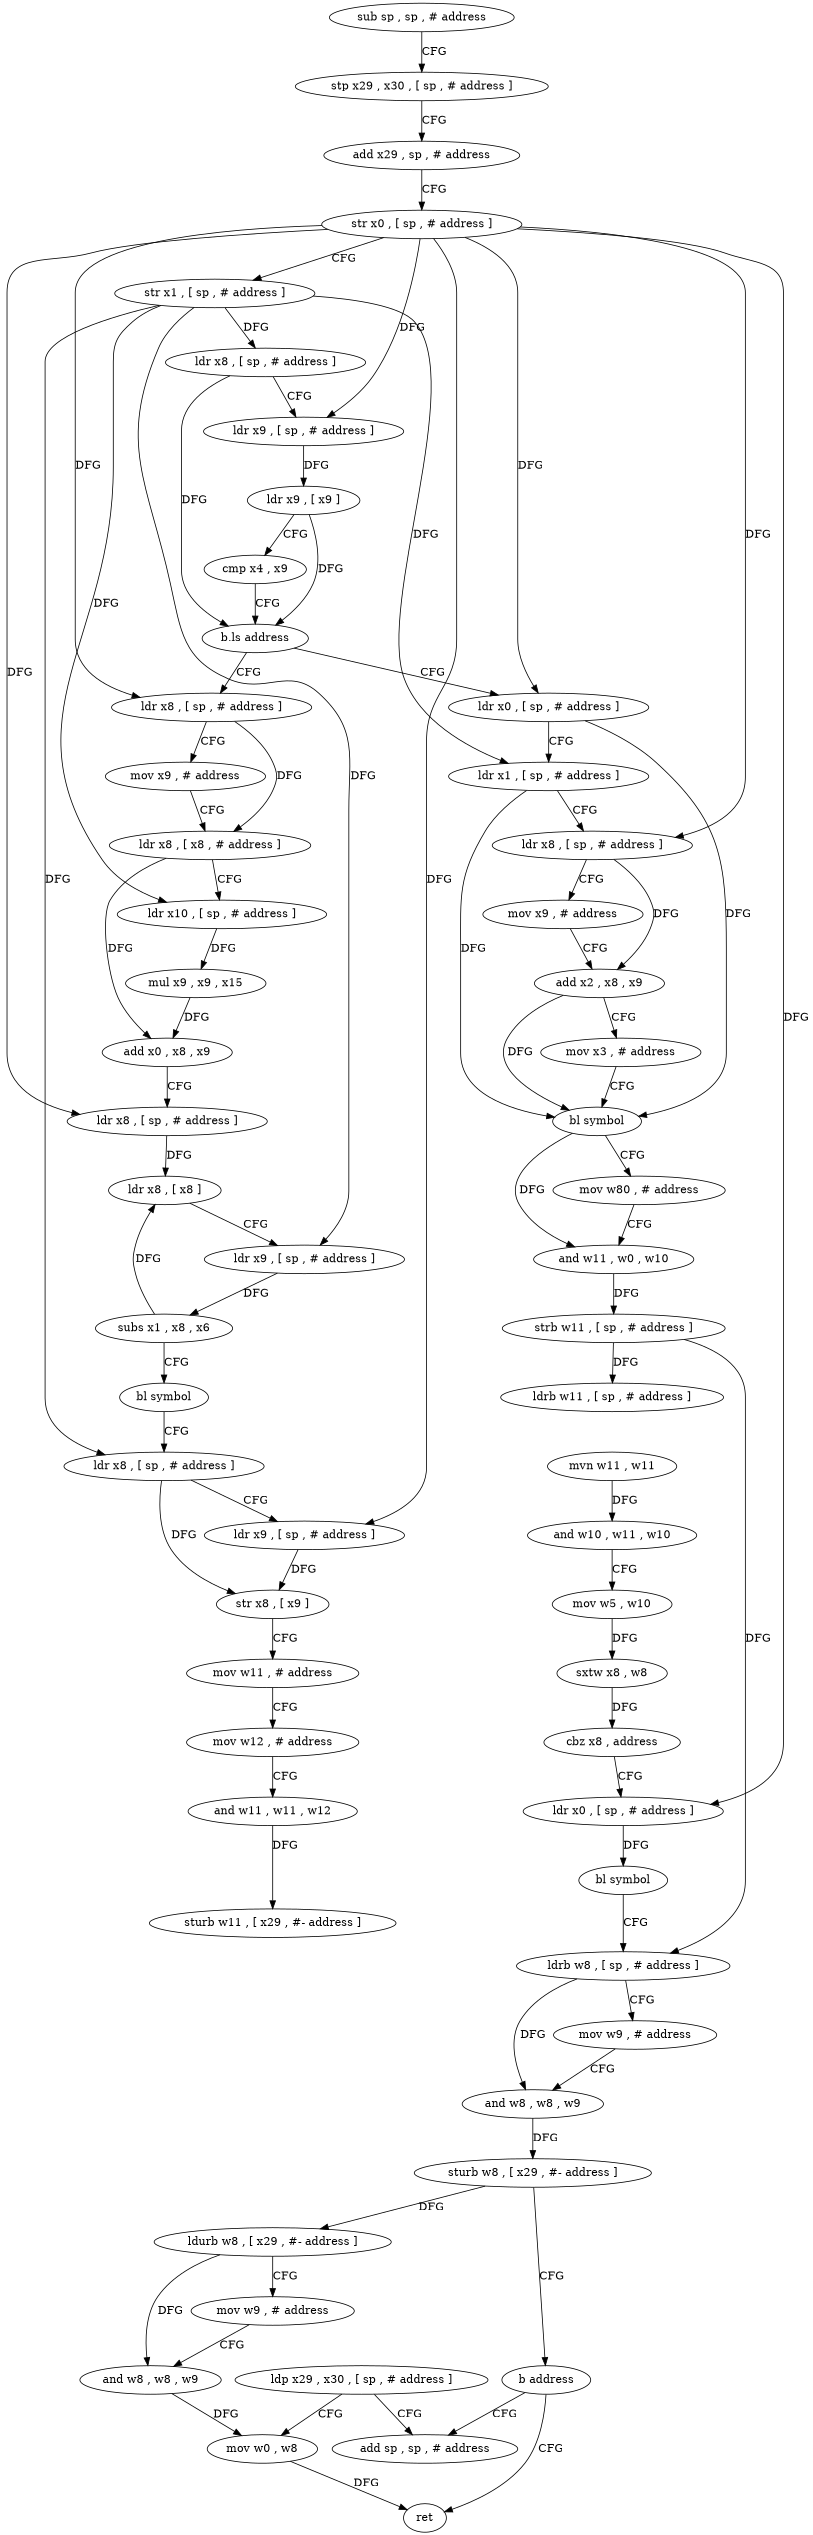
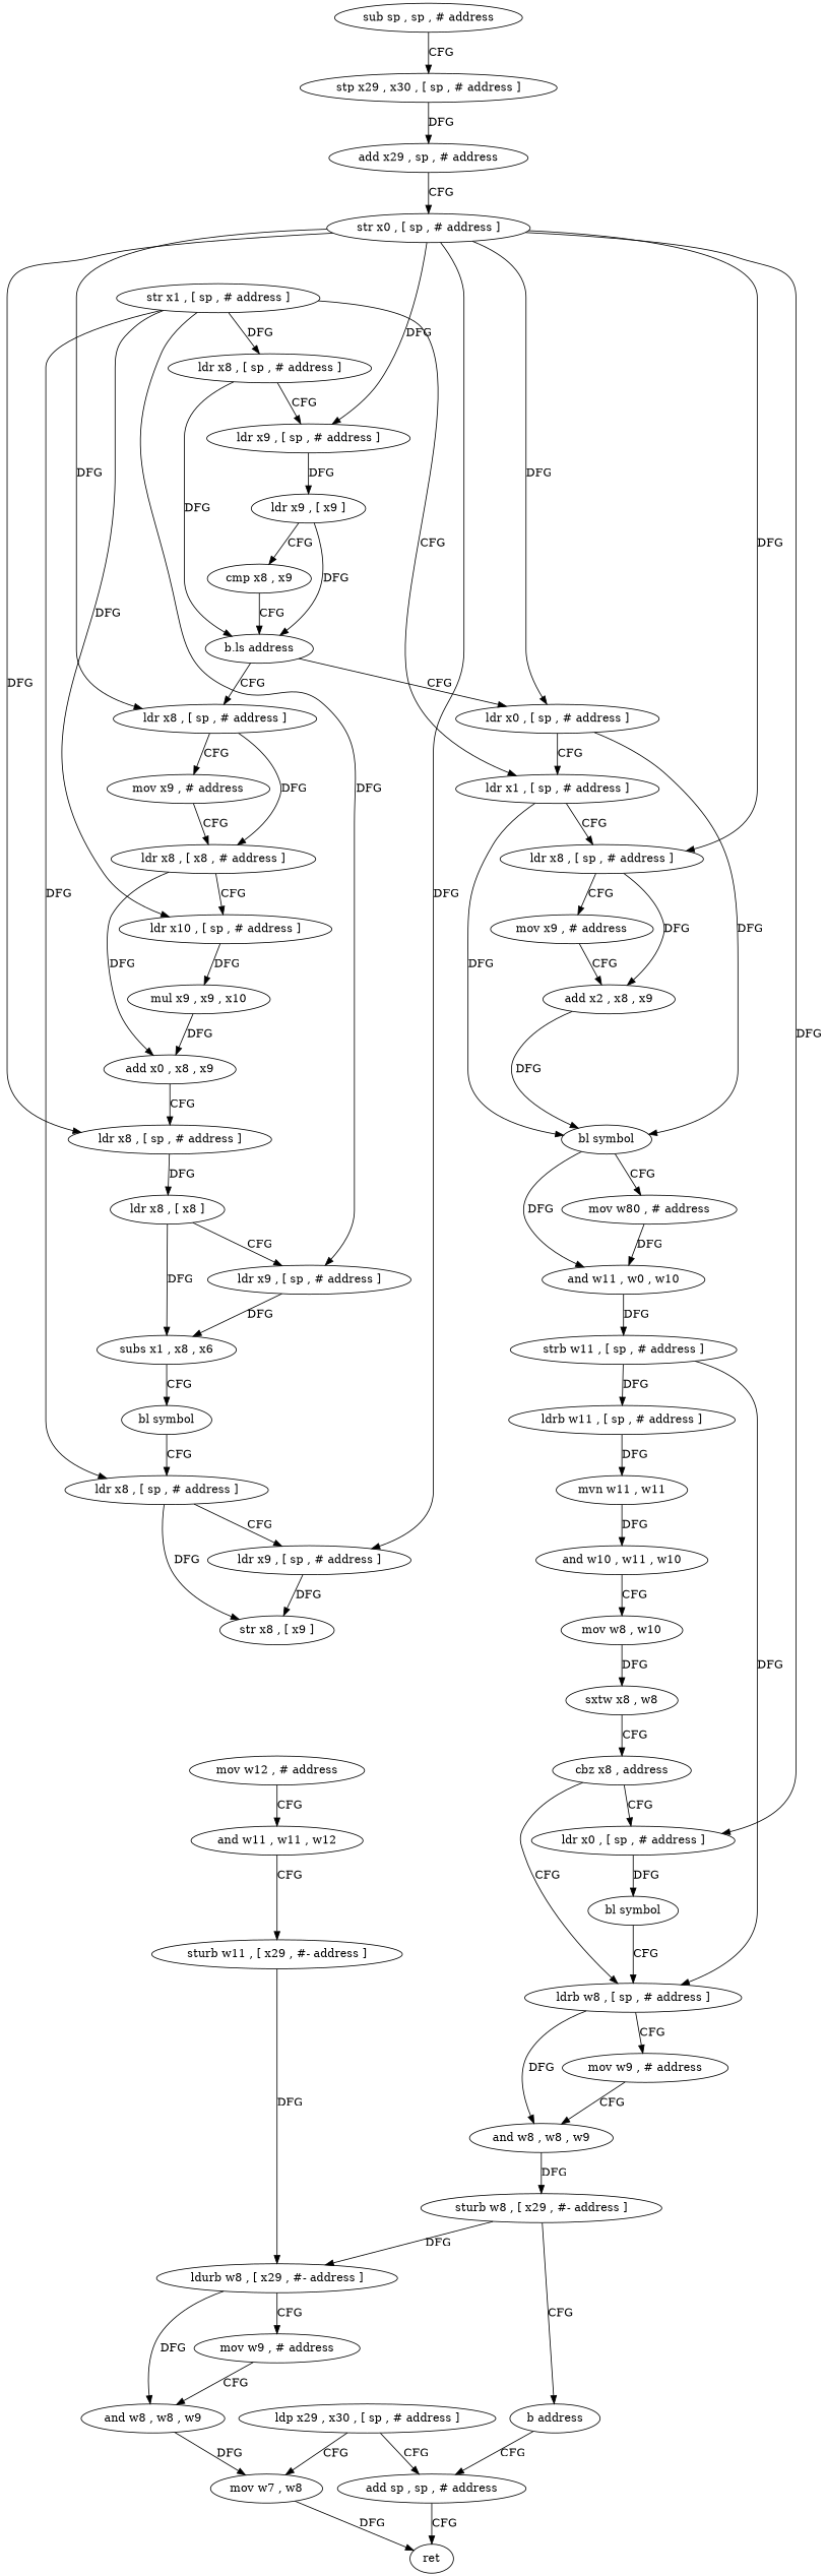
  digraph {
    n1 [label="sub sp , sp , # address"]
    n2 [label="stp x29 , x30 , [ sp , # address ]"]
    n3 [label="add x29 , sp , # address"]
    n4 [label="str x0 , [ sp , # address ]"]
    n5 [label="str x1 , [ sp , # address ]"]
    n6 [label="ldr x9 , [ sp , # address ]"]
    n7 [label="ldr x8 , [ sp , # address ]"]
    n8 [label="ldr x0 , [ sp , # address ]"]
    n9 [label="ldr x8 , [ sp , # address ]"]
    n10 [label="ldr x9 , [ sp , # address ]"]
    n11 [label="ldr x8 , [ sp , # address ]"]
    n12 [label="ldr x0 , [ sp , # address ]"]
    n13 [label="ldr x8 , [ sp , # address ]"]
    n14 [label="ldr x10 , [ sp , # address ]"]
    n15 [label="ldr x9 , [ sp , # address ]"]
    n16 [label="ldr x8 , [ sp , # address ]"]
    n17 [label="ldr x1 , [ sp , # address ]"]
    n18 [label="ldr x9 , [ x9 ]"]
    n19 [label="mov x9 , # address"]
    n20 [label="ldr x8 , [ x8 , # address ]"]
    n21 [label="bl symbol"]
    n22 [label="ldr x8 , [ x8 ]"]
    n23 [label="str x8 , [ x9 ]"]
    n24 [label="mov x9 , # address"]
    n25 [label="add x2 , x8 , x9"]
    n26 [label="bl symbol"]
    n27 [label="b.ls address"]
-   n28 [label="mul x9 , x9 , x15"]
+   n28 [label="mul x9 , x9 , x10"]
    n29 [label="subs x1 , x8 , x6"]
-   n30 [label="cmp x4 , x9"]
+   n30 [label="cmp x8 , x9"]
    n31 [label="add x0 , x8 , x9"]
    n32 [label="mov w80 , # address"]
    n33 [label="and w11 , w0 , w10"]
    n34 [label="bl symbol"]
-   n35 [label="mov w11 , # address"]
    n36 [label="mov w12 , # address"]
    n37 [label="and w11 , w11 , w12"]
    n38 [label="sturb w11 , [ x29 , #- address ]"]
    n39 [label="ldurb w8 , [ x29 , #- address ]"]
    n40 [label="mov w9 , # address"]
    n41 [label="and w8 , w8 , w9"]
-   n42 [label="mov w0 , w8"]
-   n43 [label="mov x3 , # address"]
+   n42 [label="mov w7 , w8"]
    n44 [label="strb w11 , [ sp , # address ]"]
    n45 [label="ldrb w11 , [ sp , # address ]"]
    n46 [label="ldrb w8 , [ sp , # address ]"]
    n47 [label="mvn w11 , w11"]
    n48 [label="mov w9 , # address"]
    n49 [label="and w8 , w8 , w9"]
    n50 [label="and w10 , w11 , w10"]
-   n51 [label="mov w5 , w10"]
+   n51 [label="mov w8 , w10"]
    n52 [label="sxtw x8 , w8"]
    n53 [label="cbz x8 , address"]
    n54 [label="sturb w8 , [ x29 , #- address ]"]
    n55 [label="b address"]
    n56 [label="add sp , sp , # address"]
    n57 [label=ret]
    n58 [label="ldp x29 , x30 , [ sp , # address ]"]
    n1 -> n2 [label=CFG]
-   n2 -> n3 [label=CFG]
+   n2 -> n3 [label=DFG]
    n3 -> n4 [label=CFG]
-   n4 -> n5 [label=CFG]
    n4 -> n6 [label=DFG]
    n4 -> n7 [label=DFG]
    n4 -> n8 [label=DFG]
    n4 -> n9 [label=DFG]
    n4 -> n10 [label=DFG]
    n4 -> n11 [label=DFG]
    n4 -> n12 [label=DFG]
    n5 -> n13 [label=DFG]
    n5 -> n14 [label=DFG]
    n5 -> n15 [label=DFG]
    n5 -> n16 [label=DFG]
-   n5 -> n17 [label=DFG]
+   n5 -> n17 [label=CFG]
    n6 -> n18 [label=DFG]
    n7 -> n19 [label=CFG]
    n7 -> n20 [label=DFG]
    n8 -> n17 [label=CFG]
    n8 -> n21 [label=DFG]
    n9 -> n22 [label=DFG]
    n10 -> n23 [label=DFG]
    n11 -> n24 [label=CFG]
    n11 -> n25 [label=DFG]
    n12 -> n26 [label=DFG]
    n13 -> n6 [label=CFG]
    n13 -> n27 [label=DFG]
    n14 -> n28 [label=DFG]
    n15 -> n29 [label=DFG]
    n16 -> n10 [label=CFG]
    n16 -> n23 [label=DFG]
    n17 -> n11 [label=CFG]
    n17 -> n21 [label=DFG]
    n18 -> n27 [label=DFG]
    n18 -> n30 [label=CFG]
    n19 -> n20 [label=CFG]
    n20 -> n14 [label=CFG]
    n20 -> n31 [label=DFG]
    n21 -> n32 [label=CFG]
    n21 -> n33 [label=DFG]
    n22 -> n15 [label=CFG]
-   n29 -> n22 [label=DFG]
-   n23 -> n35 [label=CFG]
+   n22 -> n29 [label=DFG]
    n24 -> n25 [label=CFG]
    n25 -> n21 [label=DFG]
-   n25 -> n43 [label=CFG]
    n26 -> n46 [label=CFG]
    n27 -> n7 [label=CFG]
    n27 -> n8 [label=CFG]
    n28 -> n31 [label=DFG]
    n29 -> n34 [label=CFG]
    n30 -> n27 [label=CFG]
    n31 -> n9 [label=CFG]
-   n32 -> n33 [label=CFG]
+   n32 -> n33 [label=DFG]
    n33 -> n44 [label=DFG]
    n34 -> n16 [label=CFG]
-   n35 -> n36 [label=CFG]
    n36 -> n37 [label=CFG]
-   n37 -> n38 [label=DFG]
+   n37 -> n38 [label=CFG]
+   n38 -> n39 [label=DFG]
    n39 -> n40 [label=CFG]
    n39 -> n41 [label=DFG]
    n40 -> n41 [label=CFG]
    n41 -> n42 [label=DFG]
    n42 -> n57 [label=DFG]
-   n43 -> n21 [label=CFG]
    n44 -> n45 [label=DFG]
    n44 -> n46 [label=DFG]
+   n45 -> n47 [label=DFG]
    n46 -> n48 [label=CFG]
    n46 -> n49 [label=DFG]
    n47 -> n50 [label=DFG]
    n48 -> n49 [label=CFG]
    n49 -> n54 [label=DFG]
    n50 -> n51 [label=CFG]
    n51 -> n52 [label=DFG]
-   n52 -> n53 [label=DFG]
+   n52 -> n53 [label=CFG]
    n53 -> n12 [label=CFG]
+   n53 -> n46 [label=CFG]
    n54 -> n39 [label=DFG]
    n54 -> n55 [label=CFG]
    n55 -> n56 [label=CFG]
-   n55 -> n57 [label=CFG]
+   n56 -> n57 [label=CFG]
    n58 -> n42 [label=CFG]
    n58 -> n56 [label=CFG]
  }
